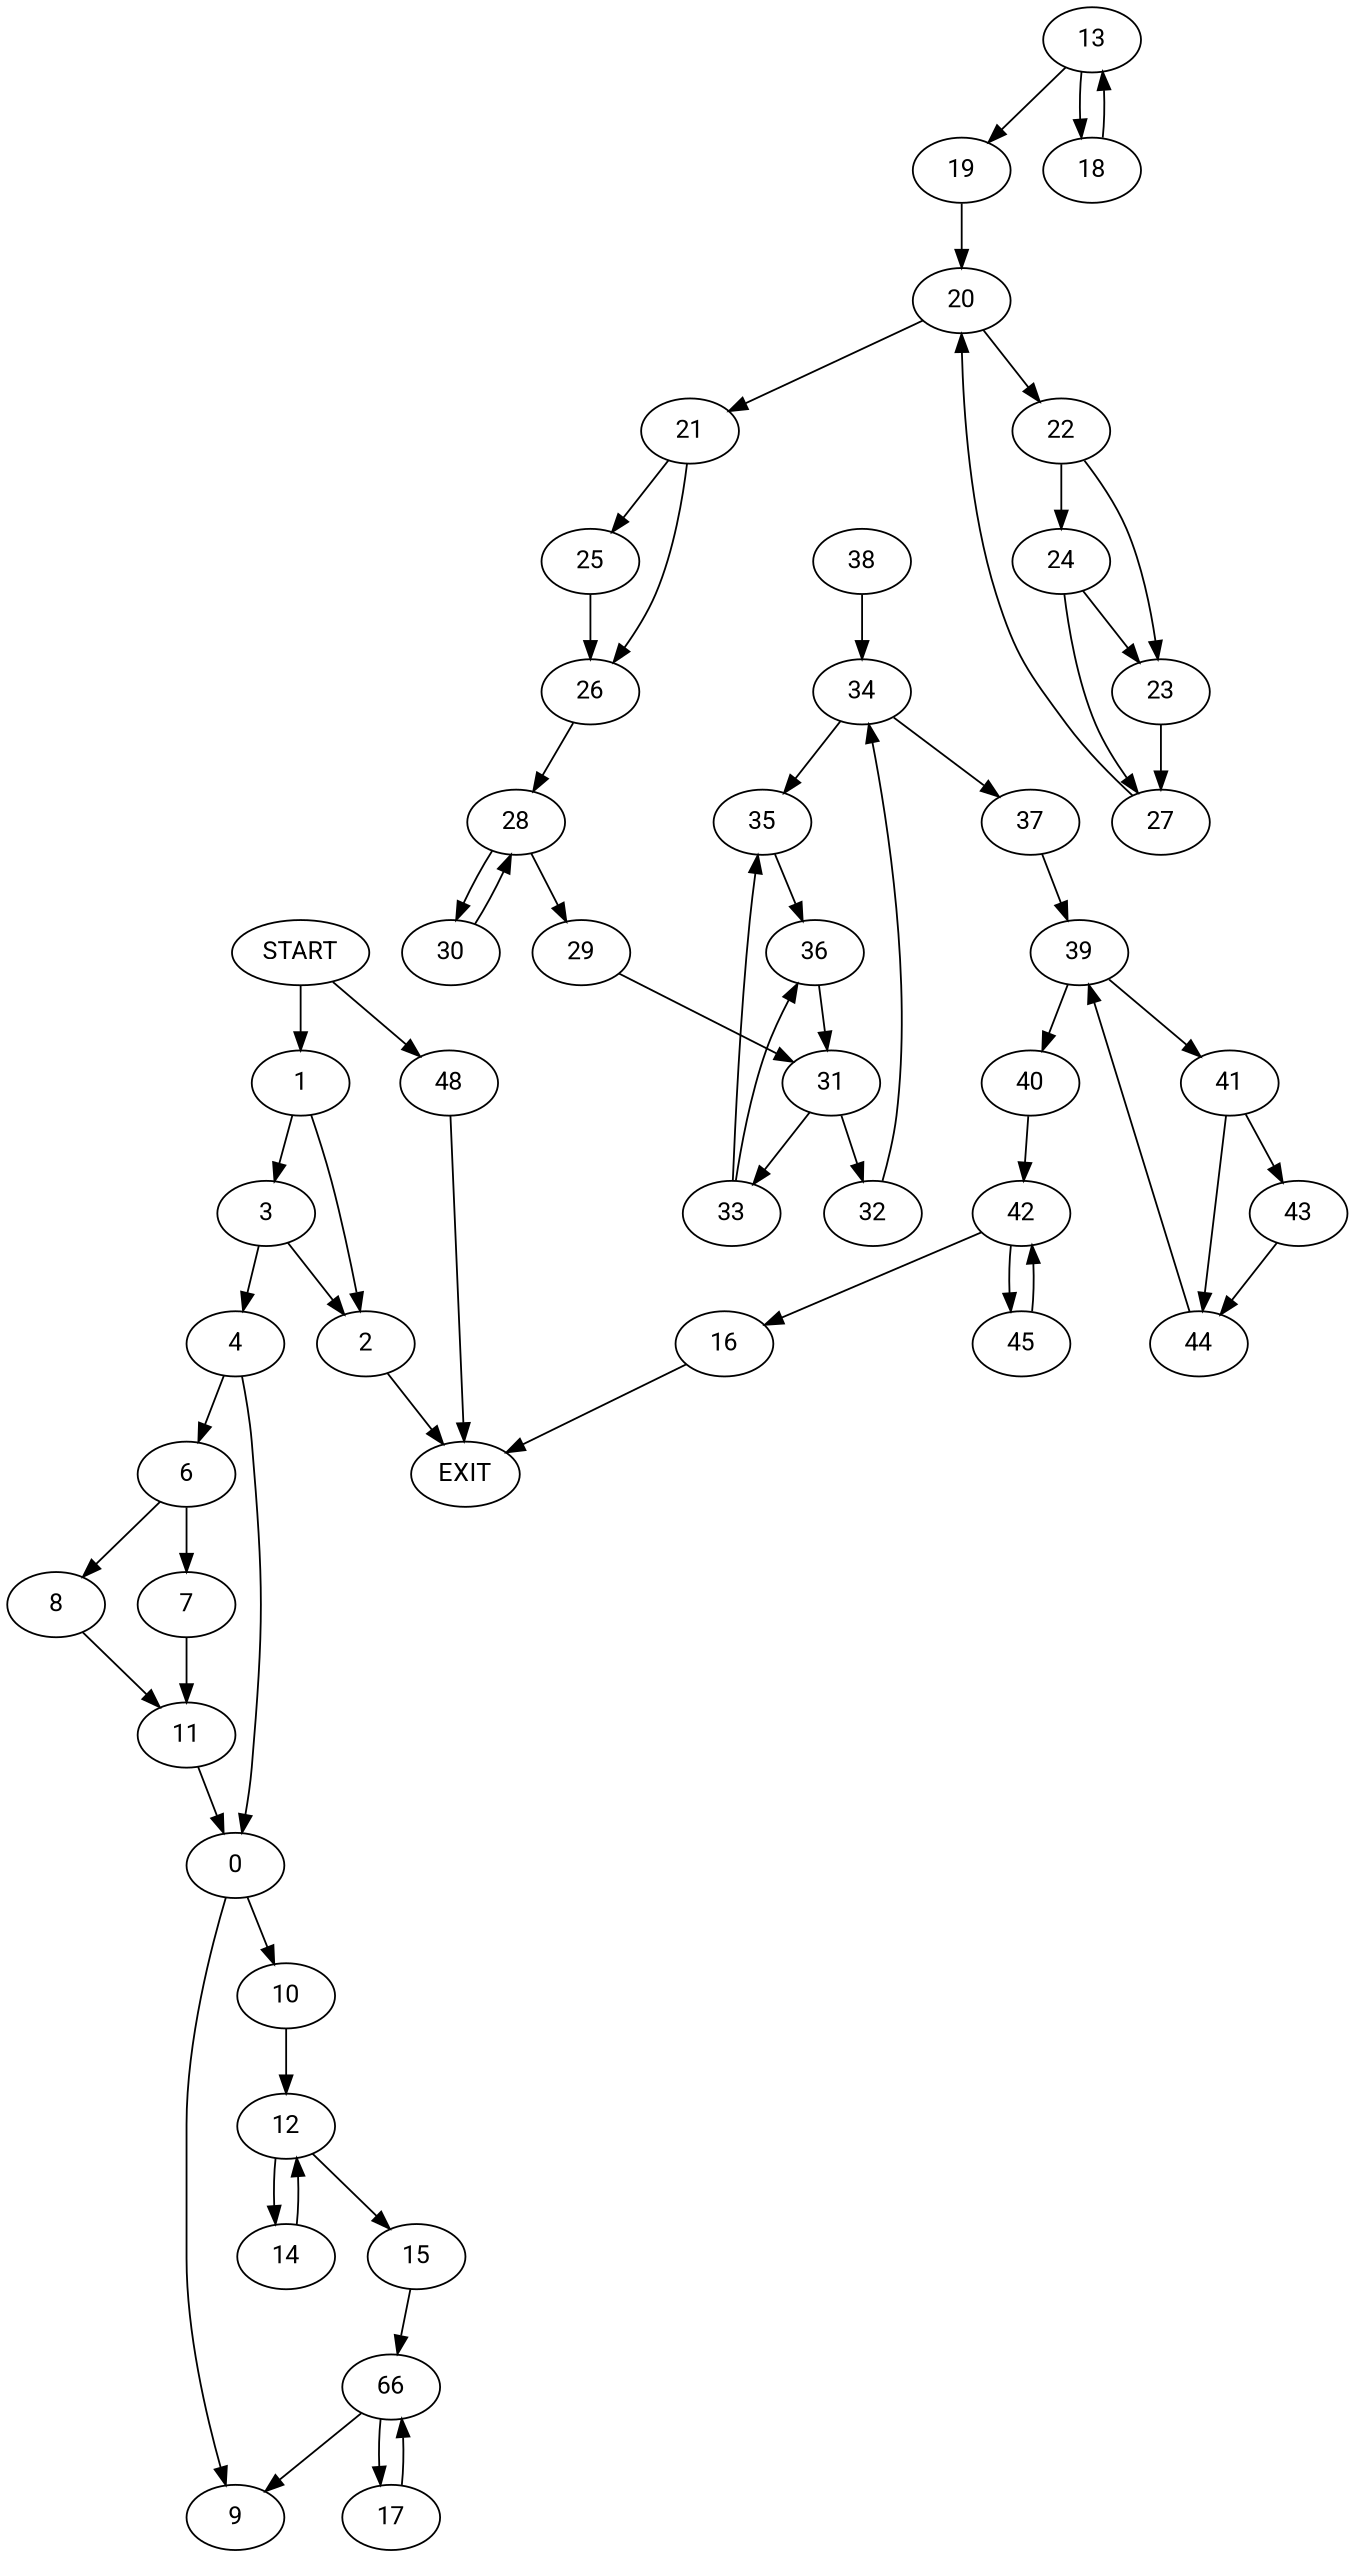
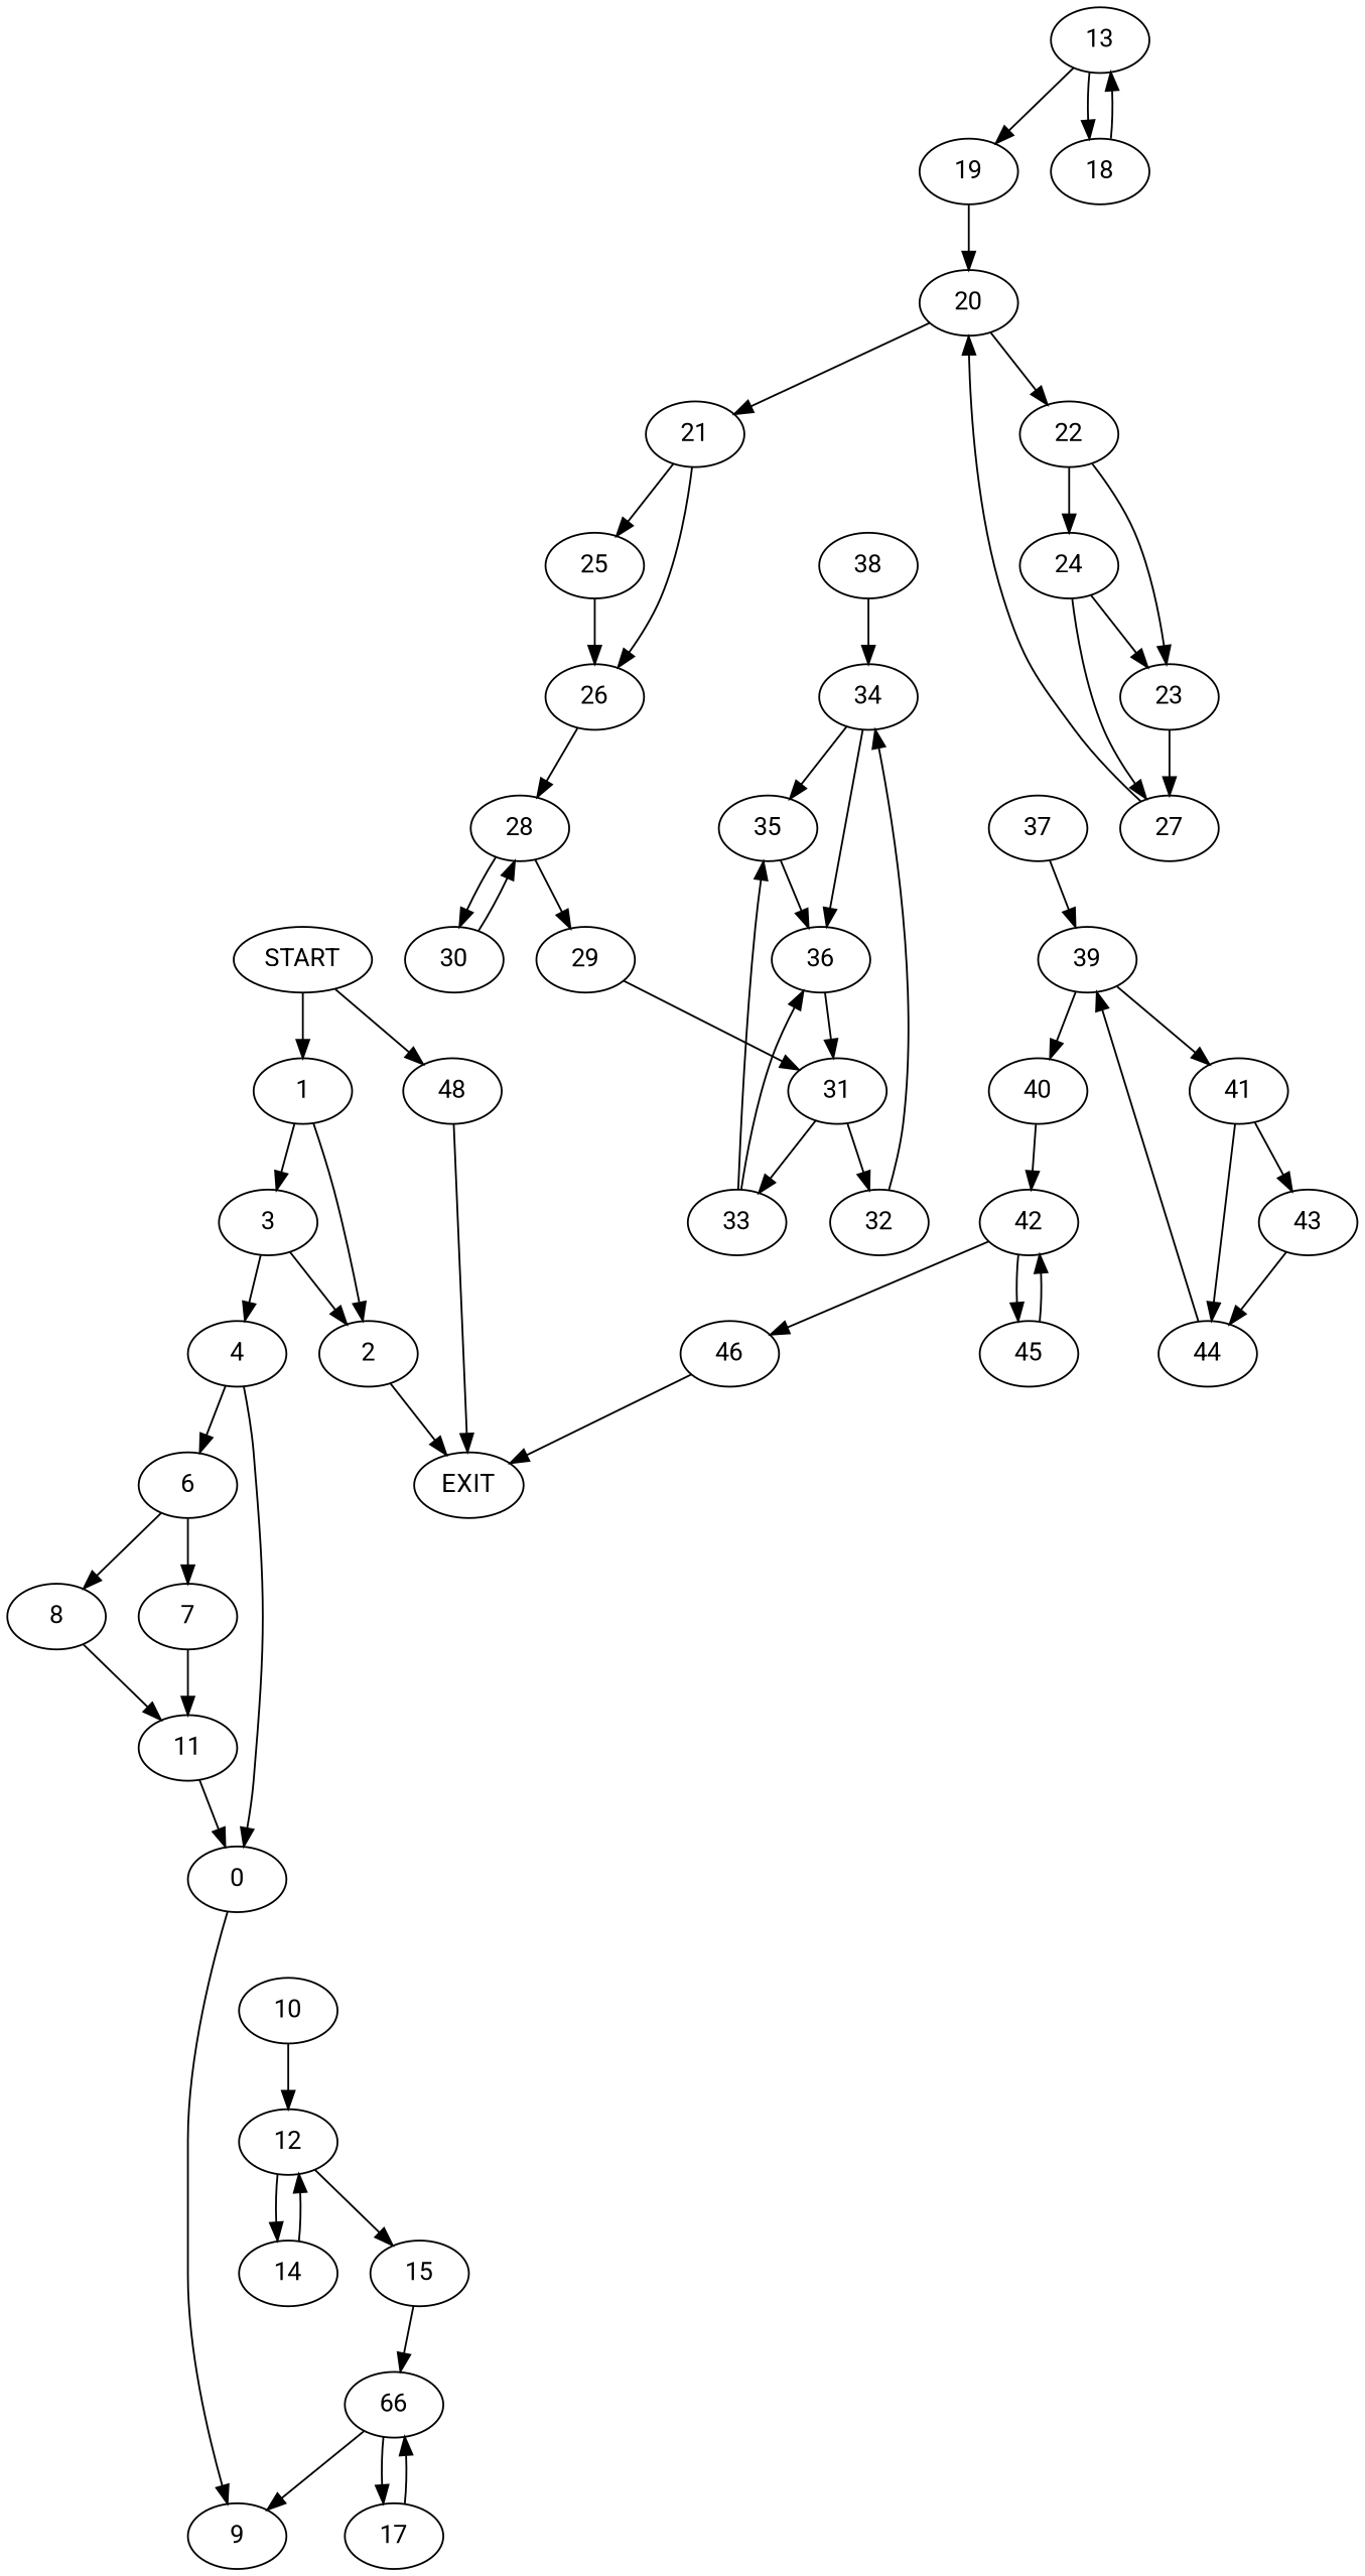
  digraph {
    fontname=Roboto
    node [fontname=Roboto]
    edge [fontname=Roboto]
    n1 [label=START]
    1
    48
    2
    3
    n6 [label=EXIT]
    4
    n8 [label=0]
    6
    9
    10
    7
    8
    12
    11
    13
    18
    19
    14
    15
    n21 [label=66]
    20
    17
    21
    22
    25
    26
    23
    24
    28
    27
    29
    30
    31
    32
    33
    34
    35
    36
    37
    39
    38
    40
    41
    42
    43
    44
    45
-   46 [label=16]
+   46
    n1 -> 1
    n1 -> 48
    1 -> 2
    1 -> 3
    48 -> n6
    2 -> n6
    3 -> 2
    3 -> 4
    4 -> n8
    4 -> 6
    n8 -> 9
-   n8 -> 10
    6 -> 7
    6 -> 8
    10 -> 12
    7 -> 11
    8 -> 11
    12 -> 14
    12 -> 15
    11 -> n8
    13 -> 18
    13 -> 19
    18 -> 13
    19 -> 20
    14 -> 12
    15 -> n21
    n21 -> 9
    n21 -> 17
    20 -> 21
    20 -> 22
    17 -> n21
    21 -> 25
    21 -> 26
    22 -> 23
    22 -> 24
    25 -> 26
    26 -> 28
    23 -> 27
    24 -> 23
    24 -> 27
    28 -> 29
    28 -> 30
    27 -> 20
    29 -> 31
    30 -> 28
    31 -> 32
    31 -> 33
    32 -> 34
    33 -> 35
    33 -> 36
    34 -> 35
-   34 -> 37
+   34 -> 36
    35 -> 36
    36 -> 31
    37 -> 39
    39 -> 40
    39 -> 41
    38 -> 34
    40 -> 42
    41 -> 43
    41 -> 44
    42 -> 45
    42 -> 46
    43 -> 44
    44 -> 39
    45 -> 42
    46 -> n6
  }
